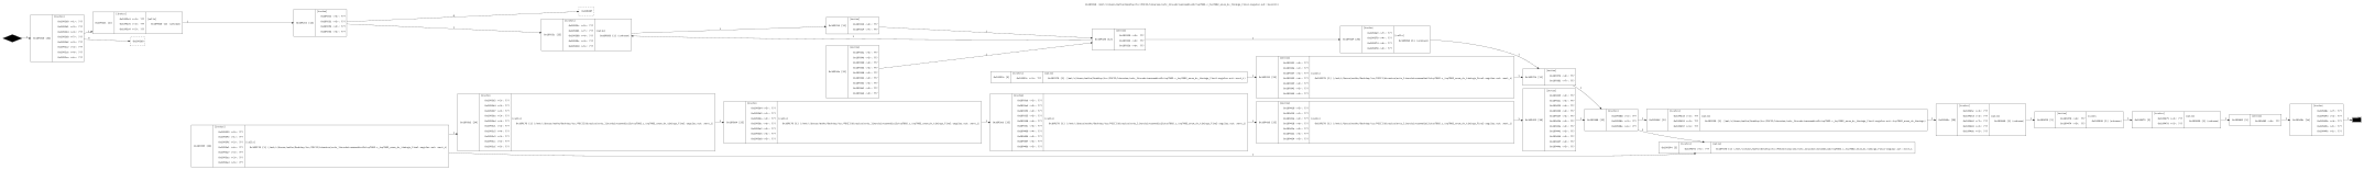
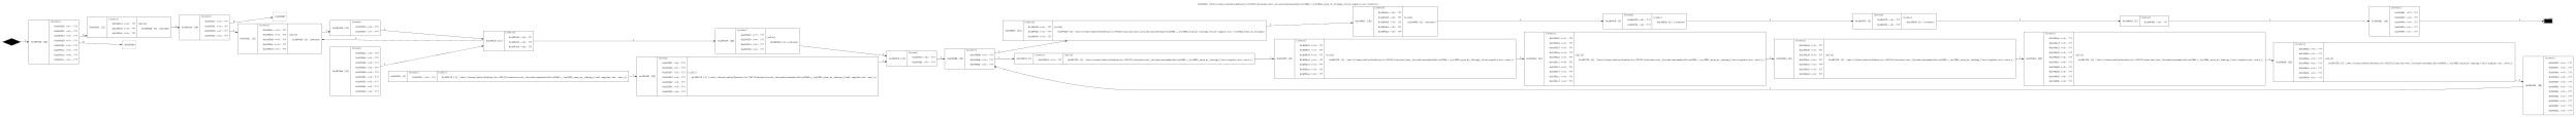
  digraph {
    fontname="IBM Plex Mono"
    label="0x1092b0 (/mnt/c/Users/mathe/Desktop/tcc/POCII/binaries/extr_linuxdriversmediai2ctvp7002.c_tvp7002_enum_dv_timings_Final-regular.out::main(0))"
    labelloc=t
    rankdir=LR
    node [fontname="IBM Plex Mono" shape=record]
    edge [fontname="IBM Plex Mono"]
    Entry [fillcolor=black height=0.3 shape=diamond style=filled width=0.3]
    n2 [label="{\n     0x1092b0 [32]\l\n     | [instrs]\l\n     &nbsp;&nbsp;0x1092b0 \<+1\>: ???\l\n     &nbsp;&nbsp;0x1092b1 \<+3\>: ???\l\n     &nbsp;&nbsp;0x1092b4 \<+4\>: ???\l\n     &nbsp;&nbsp;0x1092b8 \<+7\>: ???\l\n     &nbsp;&nbsp;0x1092bf \<+3\>: ???\l\n     &nbsp;&nbsp;0x1092c2 \<+4\>: ???\l\n     &nbsp;&nbsp;0x1092c6 \<+4\>: ???\l\n     &nbsp;&nbsp;0x1092ca \<+6\>: ???\l\n  }"]
    n3 [label="{\n     0x1092e1 [13]\l\n     | [instrs]\l\n     &nbsp;&nbsp;0x1092e1 \<+4\>: ???\l\n     &nbsp;&nbsp;0x1092e5 \<+4\>: ???\l\n     &nbsp;&nbsp;0x1092e9 \<+5\>: ???\l\n     | [calls]\l\n     &nbsp;&nbsp;0x109060 \{1\} (unknown)\l\n  }"]
    n4 [label="{\n     0x1092d0\l\n  }" style=dashed]
    n5 [label="{\n     0x1092ee [14]\l\n     | [instrs]\l\n     &nbsp;&nbsp;0x1092ee \<+3\>: ???\l\n     &nbsp;&nbsp;0x1092f1 \<+3\>: ???\l\n     &nbsp;&nbsp;0x1092f4 \<+2\>: ???\l\n     &nbsp;&nbsp;0x1092f6 \<+6\>: ???\l\n  }"]
    n6 [label="{\n     0x109487\l\n  }" style=dashed]
    n7 [label="{\n     0x1092fc [25]\l\n     | [instrs]\l\n     &nbsp;&nbsp;0x1092fc \<+5\>: ???\l\n     &nbsp;&nbsp;0x109301 \<+7\>: ???\l\n     &nbsp;&nbsp;0x109308 \<+4\>: ???\l\n     &nbsp;&nbsp;0x10930c \<+4\>: ???\l\n     &nbsp;&nbsp;0x109310 \<+5\>: ???\l\n     | [calls]\l\n     &nbsp;&nbsp;0x109050 \{1\} (unknown)\l\n  }"]
    n8 [label="{\n     0x109315 [11]\l\n     | [instrs]\l\n     &nbsp;&nbsp;0x109315 \<+4\>: ???\l\n     &nbsp;&nbsp;0x109319 \<+7\>: ???\l\n  }"]
    n9 [label="{\n     0x109320 [12]\l\n     | [instrs]\l\n     &nbsp;&nbsp;0x109320 \<+3\>: ???\l\n     &nbsp;&nbsp;0x109323 \<+3\>: ???\l\n     &nbsp;&nbsp;0x109326 \<+6\>: ???\l\n  }"]
    Exit [fillcolor=black height=0.3 peripheries=2 shape=folder style=filled width=0.3]
    n11 [label="{\n     0x109369 [20]\l\n     | [instrs]\l\n     &nbsp;&nbsp;0x109369 \<+7\>: ???\l\n     &nbsp;&nbsp;0x109370 \<+4\>: ???\l\n     &nbsp;&nbsp;0x109374 \<+4\>: ???\l\n     &nbsp;&nbsp;0x109378 \<+5\>: ???\l\n     | [calls]\l\n     &nbsp;&nbsp;0x109050 \{1\} (unknown)\l\n  }"]
    n12 [label="{\n     0x10937d [11]\l\n     | [instrs]\l\n     &nbsp;&nbsp;0x10937d \<+4\>: ???\l\n     &nbsp;&nbsp;0x109381 \<+7\>: ???\l\n  }"]
    n13 [label="{\n     0x10932c [5]\l\n     | [instrs]\l\n     &nbsp;&nbsp;0x10932c \<+5\>: ???\l\n     | [calls]\l\n     &nbsp;&nbsp;0x109170 \{1\} (/mnt/c/Users/mathe/Desktop/tcc/POCII/binaries/extr_linuxdriversmediai2ctvp7002.c_tvp7002_enum_dv_timings_Final-regular.out::next_i)\l\n  }"]
    n14 [label="{\n     0x109331 [25]\l\n     | [instrs]\l\n     &nbsp;&nbsp;0x109331 \<+5\>: ???\l\n     &nbsp;&nbsp;0x109336 \<+1\>: ???\l\n     &nbsp;&nbsp;0x109337 \<+2\>: ???\l\n     &nbsp;&nbsp;0x109339 \<+6\>: ???\l\n     &nbsp;&nbsp;0x10933f \<+3\>: ???\l\n     &nbsp;&nbsp;0x109342 \<+3\>: ???\l\n     &nbsp;&nbsp;0x109345 \<+5\>: ???\l\n     | [calls]\l\n     &nbsp;&nbsp;0x109170 \{1\} (/mnt/c/Users/mathe/Desktop/tcc/POCII/binaries/extr_linuxdriversmediai2ctvp7002.c_tvp7002_enum_dv_timings_Final-regular.out::next_i)\l\n  }"]
    n15 [label="{\n     0x109388 [12]\l\n     | [instrs]\l\n     &nbsp;&nbsp;0x109388 \<+3\>: ???\l\n     &nbsp;&nbsp;0x10938b \<+3\>: ???\l\n     &nbsp;&nbsp;0x10938e \<+6\>: ???\l\n  }"]
    n16 [label="{\n     0x10934a [31]\l\n     | [instrs]\l\n     &nbsp;&nbsp;0x10934a \<+3\>: ???\l\n     &nbsp;&nbsp;0x10934d \<+3\>: ???\l\n     &nbsp;&nbsp;0x109350 \<+4\>: ???\l\n     &nbsp;&nbsp;0x109354 \<+4\>: ???\l\n     &nbsp;&nbsp;0x109358 \<+3\>: ???\l\n     &nbsp;&nbsp;0x10935b \<+3\>: ???\l\n     &nbsp;&nbsp;0x10935e \<+3\>: ???\l\n     &nbsp;&nbsp;0x109361 \<+3\>: ???\l\n     &nbsp;&nbsp;0x109364 \<+5\>: ???\l\n  }"]
    n17 [label="{\n     0x10944f [13]\l\n     | [instrs]\l\n     &nbsp;&nbsp;0x10944f \<+4\>: ???\l\n     &nbsp;&nbsp;0x109453 \<+4\>: ???\l\n     &nbsp;&nbsp;0x109457 \<+5\>: ???\l\n     | [calls]\l\n     &nbsp;&nbsp;0x109230 \{1\} (/mnt/c/Users/mathe/Desktop/tcc/POCII/binaries/extr_linuxdriversmediai2ctvp7002.c_tvp7002_enum_dv_timings_Final-regular.out::tvp7002_enum_dv_timings)\l\n  }"]
    n18 [label="{\n     0x109394 [5]\l\n     | [instrs]\l\n     &nbsp;&nbsp;0x109394 \<+5\>: ???\l\n     | [calls]\l\n     &nbsp;&nbsp;0x109170 \{1\} (/mnt/c/Users/mathe/Desktop/tcc/POCII/binaries/extr_linuxdriversmediai2ctvp7002.c_tvp7002_enum_dv_timings_Final-regular.out::next_i)\l\n  }"]
    n19 [label="{\n     0x10945c [20]\l\n     | [instrs]\l\n     &nbsp;&nbsp;0x10945c \<+3\>: ???\l\n     &nbsp;&nbsp;0x10945f \<+3\>: ???\l\n     &nbsp;&nbsp;0x109462 \<+7\>: ???\l\n     &nbsp;&nbsp;0x109469 \<+2\>: ???\l\n     &nbsp;&nbsp;0x10946b \<+5\>: ???\l\n     | [calls]\l\n     &nbsp;&nbsp;0x109040 \{1\} (unknown)\l\n  }"]
    n20 [label="{\n     0x109399 [25]\l\n     | [instrs]\l\n     &nbsp;&nbsp;0x109399 \<+5\>: ???\l\n     &nbsp;&nbsp;0x10939e \<+1\>: ???\l\n     &nbsp;&nbsp;0x10939f \<+2\>: ???\l\n     &nbsp;&nbsp;0x1093a1 \<+6\>: ???\l\n     &nbsp;&nbsp;0x1093a7 \<+3\>: ???\l\n     &nbsp;&nbsp;0x1093aa \<+3\>: ???\l\n     &nbsp;&nbsp;0x1093ad \<+5\>: ???\l\n     | [calls]\l\n     &nbsp;&nbsp;0x109170 \{1\} (/mnt/c/Users/mathe/Desktop/tcc/POCII/binaries/extr_linuxdriversmediai2ctvp7002.c_tvp7002_enum_dv_timings_Final-regular.out::next_i)\l\n  }"]
    n21 [label="{\n     0x109470 [9]\l\n     | [instrs]\l\n     &nbsp;&nbsp;0x109470 \<+4\>: ???\l\n     &nbsp;&nbsp;0x109474 \<+5\>: ???\l\n     | [calls]\l\n     &nbsp;&nbsp;0x109030 \{1\} (unknown)\l\n  }"]
    n22 [label="{\n     0x1093b2 [34]\l\n     | [instrs]\l\n     &nbsp;&nbsp;0x1093b2 \<+2\>: ???\l\n     &nbsp;&nbsp;0x1093b4 \<+3\>: ???\l\n     &nbsp;&nbsp;0x1093b7 \<+3\>: ???\l\n     &nbsp;&nbsp;0x1093ba \<+3\>: ???\l\n     &nbsp;&nbsp;0x1093bd \<+4\>: ???\l\n     &nbsp;&nbsp;0x1093c1 \<+4\>: ???\l\n     &nbsp;&nbsp;0x1093c5 \<+4\>: ???\l\n     &nbsp;&nbsp;0x1093c9 \<+3\>: ???\l\n     &nbsp;&nbsp;0x1093cc \<+3\>: ???\l\n     &nbsp;&nbsp;0x1093cf \<+5\>: ???\l\n     | [calls]\l\n     &nbsp;&nbsp;0x109170 \{1\} (/mnt/c/Users/mathe/Desktop/tcc/POCII/binaries/extr_linuxdriversmediai2ctvp7002.c_tvp7002_enum_dv_timings_Final-regular.out::next_i)\l\n  }"]
    n23 [label="{\n     0x1093d4 [25]\l\n     | [instrs]\l\n     &nbsp;&nbsp;0x1093d4 \<+5\>: ???\l\n     &nbsp;&nbsp;0x1093d9 \<+1\>: ???\l\n     &nbsp;&nbsp;0x1093da \<+2\>: ???\l\n     &nbsp;&nbsp;0x1093dc \<+6\>: ???\l\n     &nbsp;&nbsp;0x1093e2 \<+3\>: ???\l\n     &nbsp;&nbsp;0x1093e5 \<+3\>: ???\l\n     &nbsp;&nbsp;0x1093e8 \<+5\>: ???\l\n     | [calls]\l\n     &nbsp;&nbsp;0x109170 \{1\} (/mnt/c/Users/mathe/Desktop/tcc/POCII/binaries/extr_linuxdriversmediai2ctvp7002.c_tvp7002_enum_dv_timings_Final-regular.out::next_i)\l\n  }"]
    n24 [label="{\n     0x1093ed [35]\l\n     | [instrs]\l\n     &nbsp;&nbsp;0x1093ed \<+2\>: ???\l\n     &nbsp;&nbsp;0x1093ef \<+3\>: ???\l\n     &nbsp;&nbsp;0x1093f2 \<+3\>: ???\l\n     &nbsp;&nbsp;0x1093f5 \<+3\>: ???\l\n     &nbsp;&nbsp;0x1093f8 \<+4\>: ???\l\n     &nbsp;&nbsp;0x1093fc \<+4\>: ???\l\n     &nbsp;&nbsp;0x109400 \<+4\>: ???\l\n     &nbsp;&nbsp;0x109404 \<+3\>: ???\l\n     &nbsp;&nbsp;0x109407 \<+4\>: ???\l\n     &nbsp;&nbsp;0x10940b \<+5\>: ???\l\n     | [calls]\l\n     &nbsp;&nbsp;0x109170 \{1\} (/mnt/c/Users/mathe/Desktop/tcc/POCII/binaries/extr_linuxdriversmediai2ctvp7002.c_tvp7002_enum_dv_timings_Final-regular.out::next_i)\l\n  }"]
    n25 [label="{\n     0x109410 [25]\l\n     | [instrs]\l\n     &nbsp;&nbsp;0x109410 \<+5\>: ???\l\n     &nbsp;&nbsp;0x109415 \<+1\>: ???\l\n     &nbsp;&nbsp;0x109416 \<+2\>: ???\l\n     &nbsp;&nbsp;0x109418 \<+6\>: ???\l\n     &nbsp;&nbsp;0x10941e \<+3\>: ???\l\n     &nbsp;&nbsp;0x109421 \<+3\>: ???\l\n     &nbsp;&nbsp;0x109424 \<+5\>: ???\l\n     | [calls]\l\n     &nbsp;&nbsp;0x109170 \{1\} (/mnt/c/Users/mathe/Desktop/tcc/POCII/binaries/extr_linuxdriversmediai2ctvp7002.c_tvp7002_enum_dv_timings_Final-regular.out::next_i)\l\n  }"]
    n26 [label="{\n     0x109429 [38]\l\n     | [instrs]\l\n     &nbsp;&nbsp;0x109429 \<+3\>: ???\l\n     &nbsp;&nbsp;0x10942c \<+3\>: ???\l\n     &nbsp;&nbsp;0x10942f \<+4\>: ???\l\n     &nbsp;&nbsp;0x109433 \<+4\>: ???\l\n     &nbsp;&nbsp;0x109437 \<+4\>: ???\l\n     &nbsp;&nbsp;0x10943b \<+3\>: ???\l\n     &nbsp;&nbsp;0x10943e \<+3\>: ???\l\n     &nbsp;&nbsp;0x109441 \<+3\>: ???\l\n     &nbsp;&nbsp;0x109444 \<+3\>: ???\l\n     &nbsp;&nbsp;0x109447 \<+3\>: ???\l\n     &nbsp;&nbsp;0x10944a \<+5\>: ???\l\n  }"]
    n27 [label="{\n     0x109479 [9]\l\n     | [instrs]\l\n     &nbsp;&nbsp;0x109479 \<+4\>: ???\l\n     &nbsp;&nbsp;0x10947d \<+5\>: ???\l\n     | [calls]\l\n     &nbsp;&nbsp;0x109030 \{1\} (unknown)\l\n  }"]
    n28 [label="{\n     0x109482 [5]\l\n     | [instrs]\l\n     &nbsp;&nbsp;0x109482 \<+5\>: ???\l\n  }"]
    n29 [label="{\n     0x10948c [16]\l\n     | [instrs]\l\n     &nbsp;&nbsp;0x10948c \<+7\>: ???\l\n     &nbsp;&nbsp;0x109493 \<+3\>: ???\l\n     &nbsp;&nbsp;0x109496 \<+4\>: ???\l\n     &nbsp;&nbsp;0x10949a \<+1\>: ???\l\n     &nbsp;&nbsp;0x10949b \<+1\>: ???\l\n  }"]
    Entry -> n2 [label=" 1"]
    n2 -> n3 [label=" 1"]
    n2 -> n4 [label=" 0"]
    n3 -> n5 [label=" 1"]
    n5 -> n6 [label=" 0"]
    n5 -> n7 [label=" 1"]
    n7 -> n8 [label=" 1"]
    n8 -> n9 [label=" 1"]
    n9 -> n7 [label=" 1"]
    n9 -> n11 [label=" 1"]
    n11 -> n12 [label=" 1"]
    n12 -> n15 [label=" 1"]
    n13 -> n14 [label=" 1"]
    n14 -> n12 [label=" 1"]
    n15 -> n17 [label=" 1"]
    n15 -> n18 [label=" 1"]
    n16 -> n9 [label=" 1"]
    n17 -> n19 [label=" 1"]
-   n20 -> n18 [label=" 1"]
+   n18 -> n20 [label=" 1"]
    n19 -> n21 [label=" 1"]
    n20 -> n22 [label=" 1"]
    n21 -> n27 [label=" 1"]
    n22 -> n23 [label=" 1"]
    n23 -> n24 [label=" 1"]
    n24 -> n25 [label=" 1"]
    n25 -> n26 [label=" 1"]
    n26 -> n15 [label=" 1"]
    n27 -> n28 [label=" 1"]
    n28 -> n29 [label=" 1"]
    n29 -> Exit [label=" 1"]
  }
